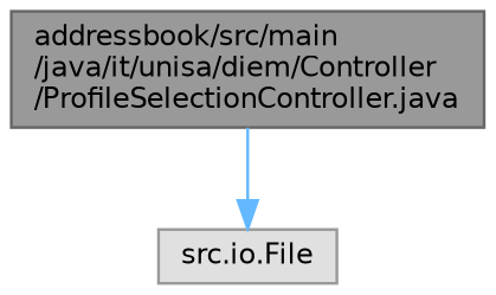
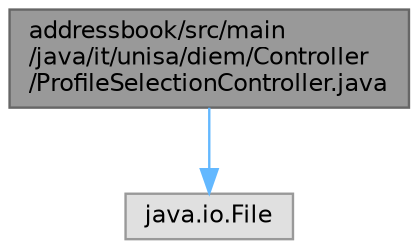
  digraph {
    node [fontname=Helvetica fontsize=10 shape=box style=filled]
    n1 [color=gray40 fillcolor=grey60 fontcolor=black height=0.2 label="addressbook/src/main\l/java/it/unisa/diem/Controller\l/ProfileSelectionController.java" width=0.4]
-   n2 [color=grey60 fillcolor="#E0E0E0" height=0.2 label="src.io.File" width=0.4]
+   n2 [color=grey60 fillcolor="#E0E0E0" height=0.2 label="java.io.File" width=0.4]
    n1 -> n2 [color=steelblue1 fontname=Helvetica fontsize=10 labelfontname=Helvetica labelfontsize=10 style=solid]
  }
